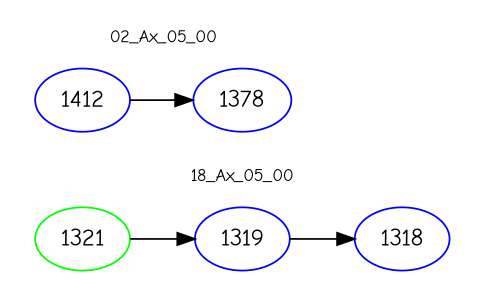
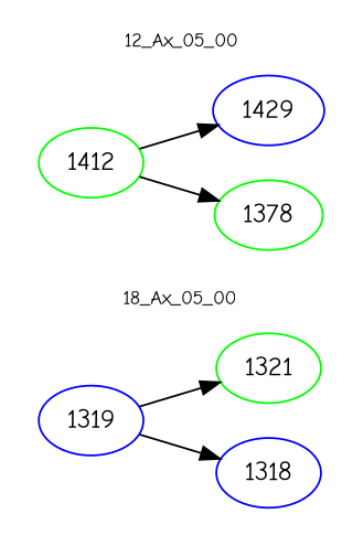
  digraph {
    fontname="Comic Neue"
    rankdir=LR
    node [color=blue fontname="Comic Neue"]
    edge [color=black fontname="Comic Neue"]
    n1 [label=1319]
    n2 [label=1318]
    n3 [color=green label=1321]
-   n4 [label=1412]
-   n5 [label=1378]
+   n4 [color=green label=1412]
+   n5 [color=green label=1378]
+   n6 [label=1429]
    subgraph cluster_1 {
      color=white
      fontsize=10
      label="18_Ax_05_00"
      n1
      n2
      n3
    }
    subgraph cluster_2 {
      color=white
      fontsize=10
-     label="02_Ax_05_00"
+     label="12_Ax_05_00"
      n4
      n5
+     n6
    }
    n1 -> n2
-   n3 -> n1
+   n1 -> n3
    n4 -> n5
+   n4 -> n6
  }
